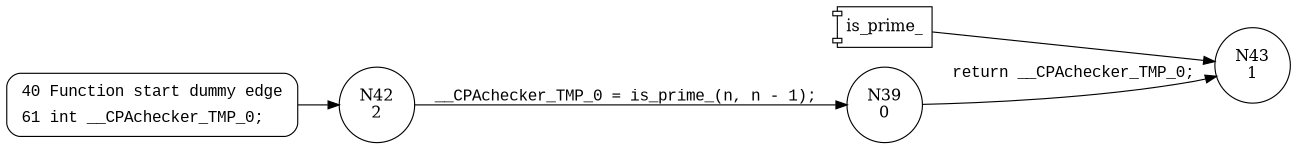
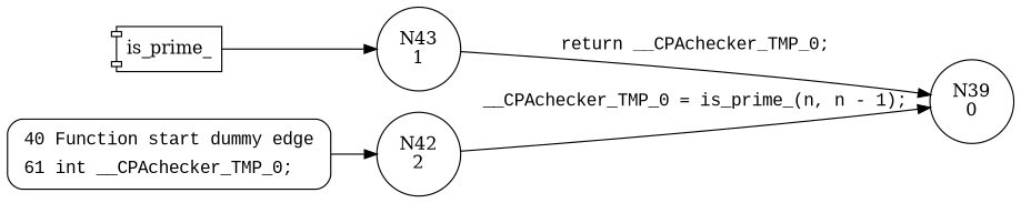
  digraph {
    rankdir=LR
    node [shape=circle]
    edge [fontname="Courier New"]
    n1 [label="N42\n2"]
    n2 [label="N39\n0"]
    n3 [label=is_prime_ shape=component]
    n4 [label="N43\n1"]
    n5 [fillcolor=white fontname="Courier New" label=<<table border="0" cellborder="0" cellpadding="3" bgcolor="white"><tr><td align="right">40</td><td align="left">Function start dummy edge</td></tr><tr><td align="right">61</td><td align="left">int __CPAchecker_TMP_0;</td></tr></table>> penwidth=1 shape=Mrecord style="filled,bold"]
    n1 -> n2 [label="__CPAchecker_TMP_0 = is_prime_(n, n - 1);"]
    n3 -> n4
-   n2 -> n4 [label="return __CPAchecker_TMP_0;"]
+   n4 -> n2 [label="return __CPAchecker_TMP_0;"]
    n5 -> n1 [fontname=""]
  }
